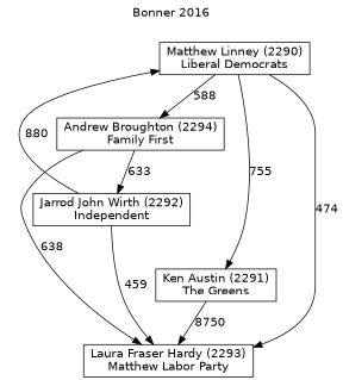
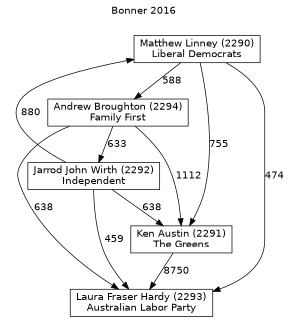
  digraph {
    fontname="DejaVu Sans"
    label="Bonner 2016"
    labelloc=t
    mclimit=10
    node [fontname="DejaVu Sans" shape=box]
    edge [fontname="DejaVu Sans"]
-   n1 [label="Laura Fraser Hardy (2293)\nMatthew Labor Party"]
+   n1 [label="Laura Fraser Hardy (2293)\nAustralian Labor Party"]
    n2 [label="Ken Austin (2291)\nThe Greens"]
    n3 [label="Matthew Linney (2290)\nLiberal Democrats"]
    n4 [label="Andrew Broughton (2294)\nFamily First"]
    n5 [label="Jarrod John Wirth (2292)\nIndependent"]
    n2 -> n1 [label=8750]
    n3 -> n1 [label=474]
    n3 -> n2 [label=755]
    n3 -> n4 [label=588]
    n4 -> n1 [label=638]
+   n4 -> n2 [label=1112]
    n4 -> n5 [label=633]
    n5 -> n1 [label=459]
+   n5 -> n2 [label=638]
    n5 -> n3 [label=880]
  }
